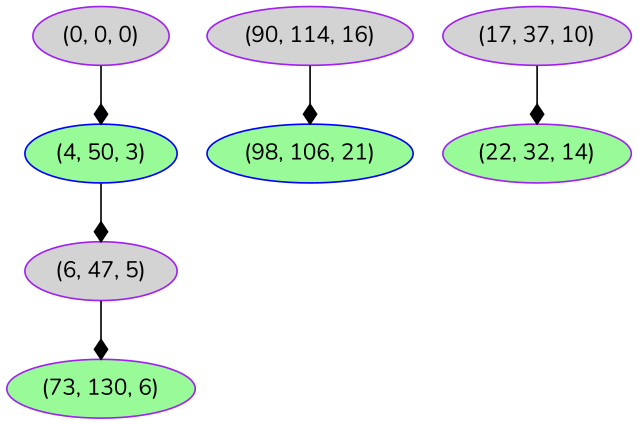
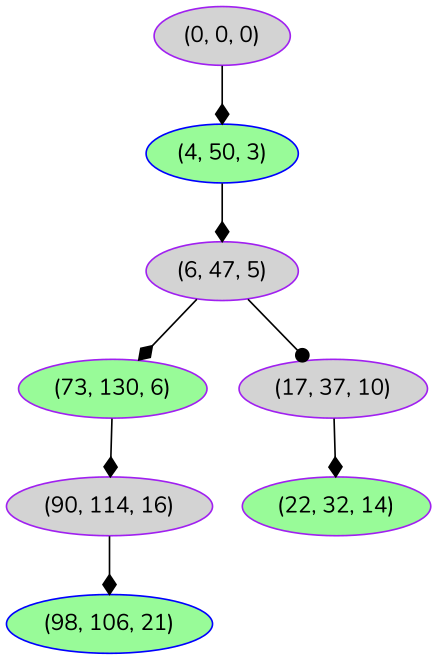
  digraph {
    fontname=Nunito
    node [color=purple fillcolor=palegreen fontname=Nunito style=filled]
    edge [arrowhead=diamond fontname=Nunito]
    "(4, 50, 3)" [color=blue]
    "(0, 0, 0)" [fillcolor=lightgrey]
    "(6, 47, 5)" [fillcolor=lightgrey]
    "(73, 130, 6)"
    "(90, 114, 16)" [fillcolor=lightgrey]
    "(17, 37, 10)" [fillcolor=lightgrey]
    "(22, 32, 14)"
    "(98, 106, 21)" [color=blue]
    "(4, 50, 3)" -> "(6, 47, 5)"
    "(0, 0, 0)" -> "(4, 50, 3)"
    "(6, 47, 5)" -> "(73, 130, 6)"
+   "(6, 47, 5)" -> "(17, 37, 10)" [arrowhead=dot]
+   "(73, 130, 6)" -> "(90, 114, 16)"
    "(90, 114, 16)" -> "(98, 106, 21)"
    "(17, 37, 10)" -> "(22, 32, 14)"
  }
